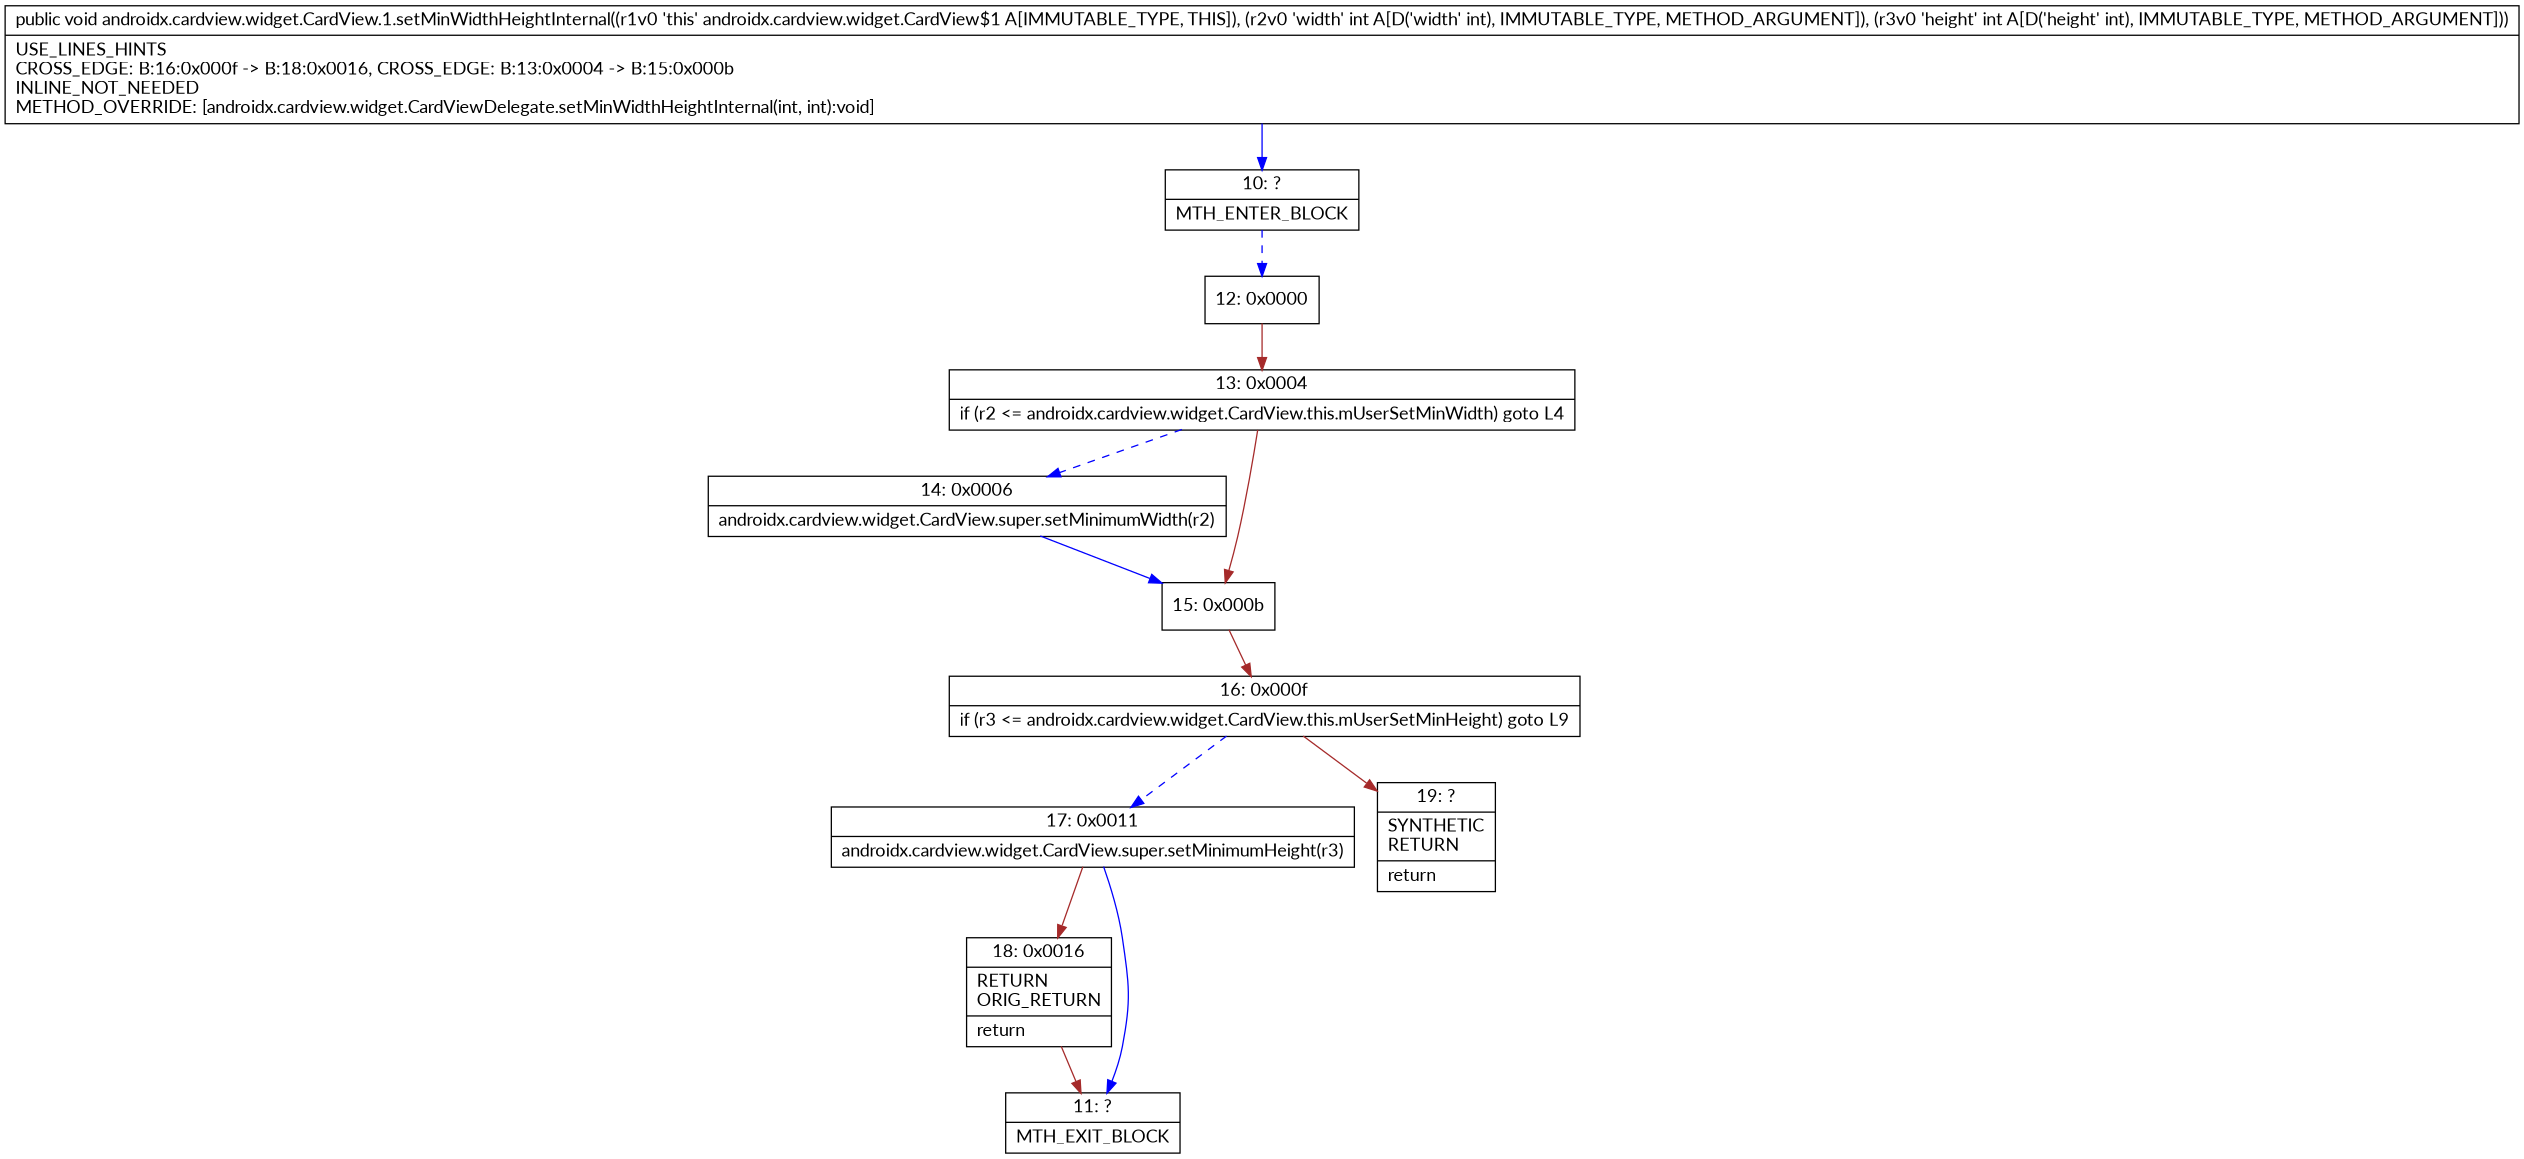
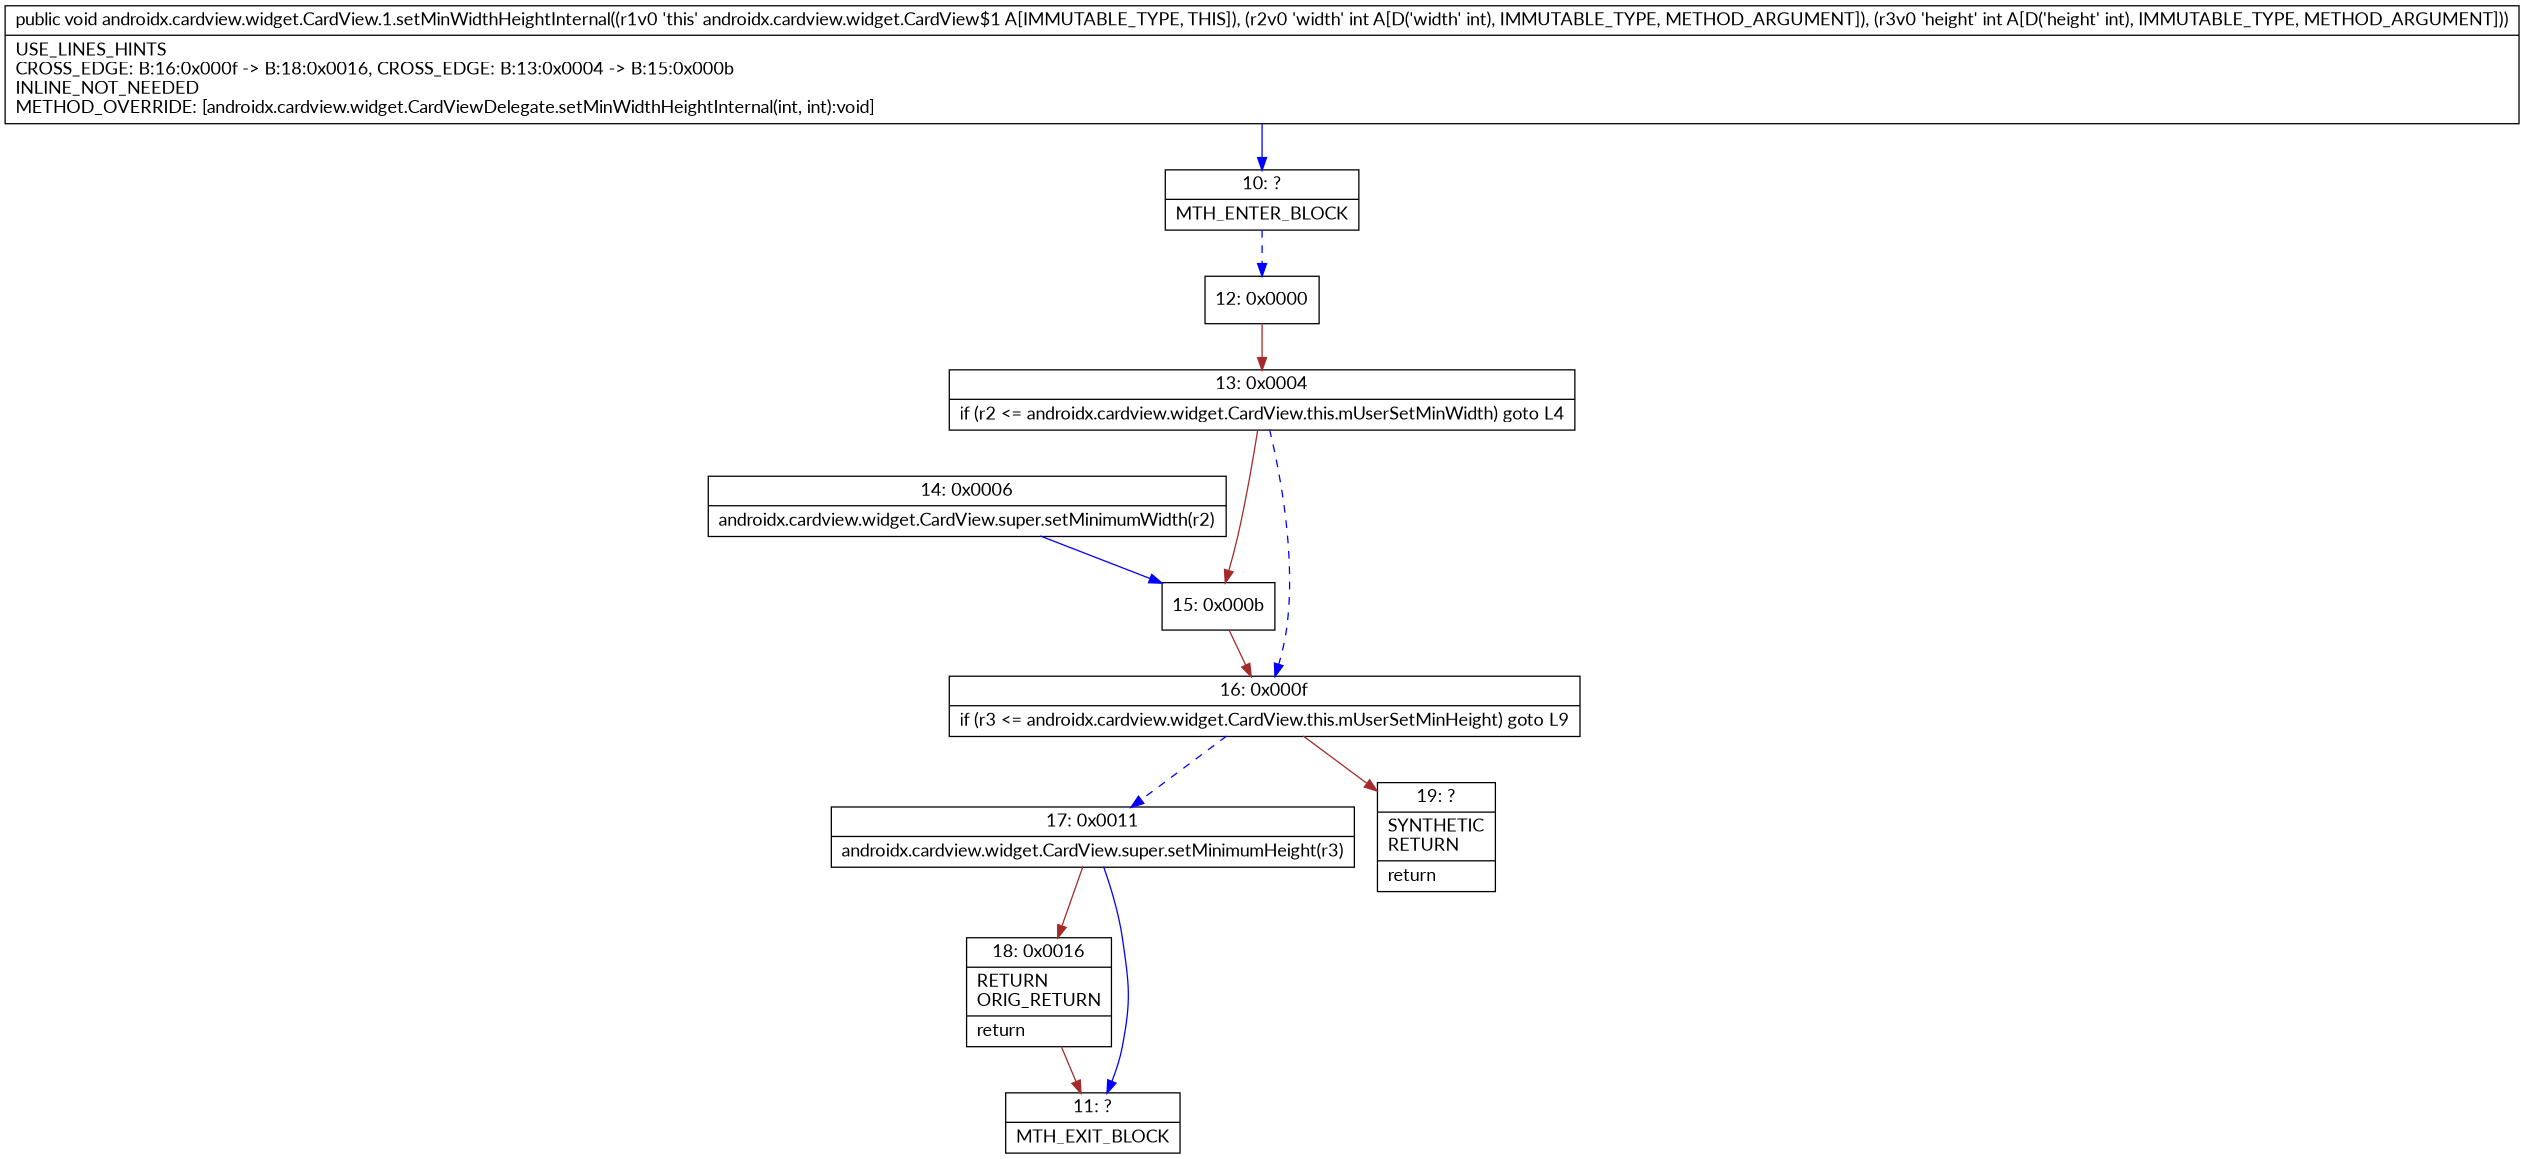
  digraph {
    fontname=Lato
    node [fontname=Lato shape=record]
    edge [color=blue fontname=Lato]
    n1 [label="{10\:\ ?|MTH_ENTER_BLOCK\l}"]
    n2 [label="{12\:\ 0x0000}"]
    n3 [label="{13\:\ 0x0004|if (r2 \<= androidx.cardview.widget.CardView.this.mUserSetMinWidth) goto L4\l}"]
    n4 [label="{14\:\ 0x0006|androidx.cardview.widget.CardView.super.setMinimumWidth(r2)\l}"]
    n5 [label="{15\:\ 0x000b}"]
    n6 [label="{16\:\ 0x000f|if (r3 \<= androidx.cardview.widget.CardView.this.mUserSetMinHeight) goto L9\l}"]
    n7 [label="{17\:\ 0x0011|androidx.cardview.widget.CardView.super.setMinimumHeight(r3)\l}"]
    n8 [label="{19\:\ ?|SYNTHETIC\lRETURN\l|return\l}"]
    n9 [label="{18\:\ 0x0016|RETURN\lORIG_RETURN\l|return\l}"]
    n10 [label="{11\:\ ?|MTH_EXIT_BLOCK\l}"]
    n11 [label="{public void androidx.cardview.widget.CardView.1.setMinWidthHeightInternal((r1v0 'this' androidx.cardview.widget.CardView$1 A[IMMUTABLE_TYPE, THIS]), (r2v0 'width' int A[D('width' int), IMMUTABLE_TYPE, METHOD_ARGUMENT]), (r3v0 'height' int A[D('height' int), IMMUTABLE_TYPE, METHOD_ARGUMENT]))  | USE_LINES_HINTS\lCROSS_EDGE: B:16:0x000f \-\> B:18:0x0016, CROSS_EDGE: B:13:0x0004 \-\> B:15:0x000b\lINLINE_NOT_NEEDED\lMETHOD_OVERRIDE: [androidx.cardview.widget.CardViewDelegate.setMinWidthHeightInternal(int, int):void]\l}"]
    n1 -> n2 [style=dashed]
    n2 -> n3 [color=brown]
-   n3 -> n4 [style=dashed]
+   n3 -> n6 [style=dashed]
    n3 -> n5 [color=brown]
    n4 -> n5
    n5 -> n6 [color=brown]
    n6 -> n7 [style=dashed]
    n6 -> n8 [color=brown]
    n7 -> n9 [color=brown]
    n7 -> n10
    n9 -> n10 [color=brown]
    n11 -> n1
  }
